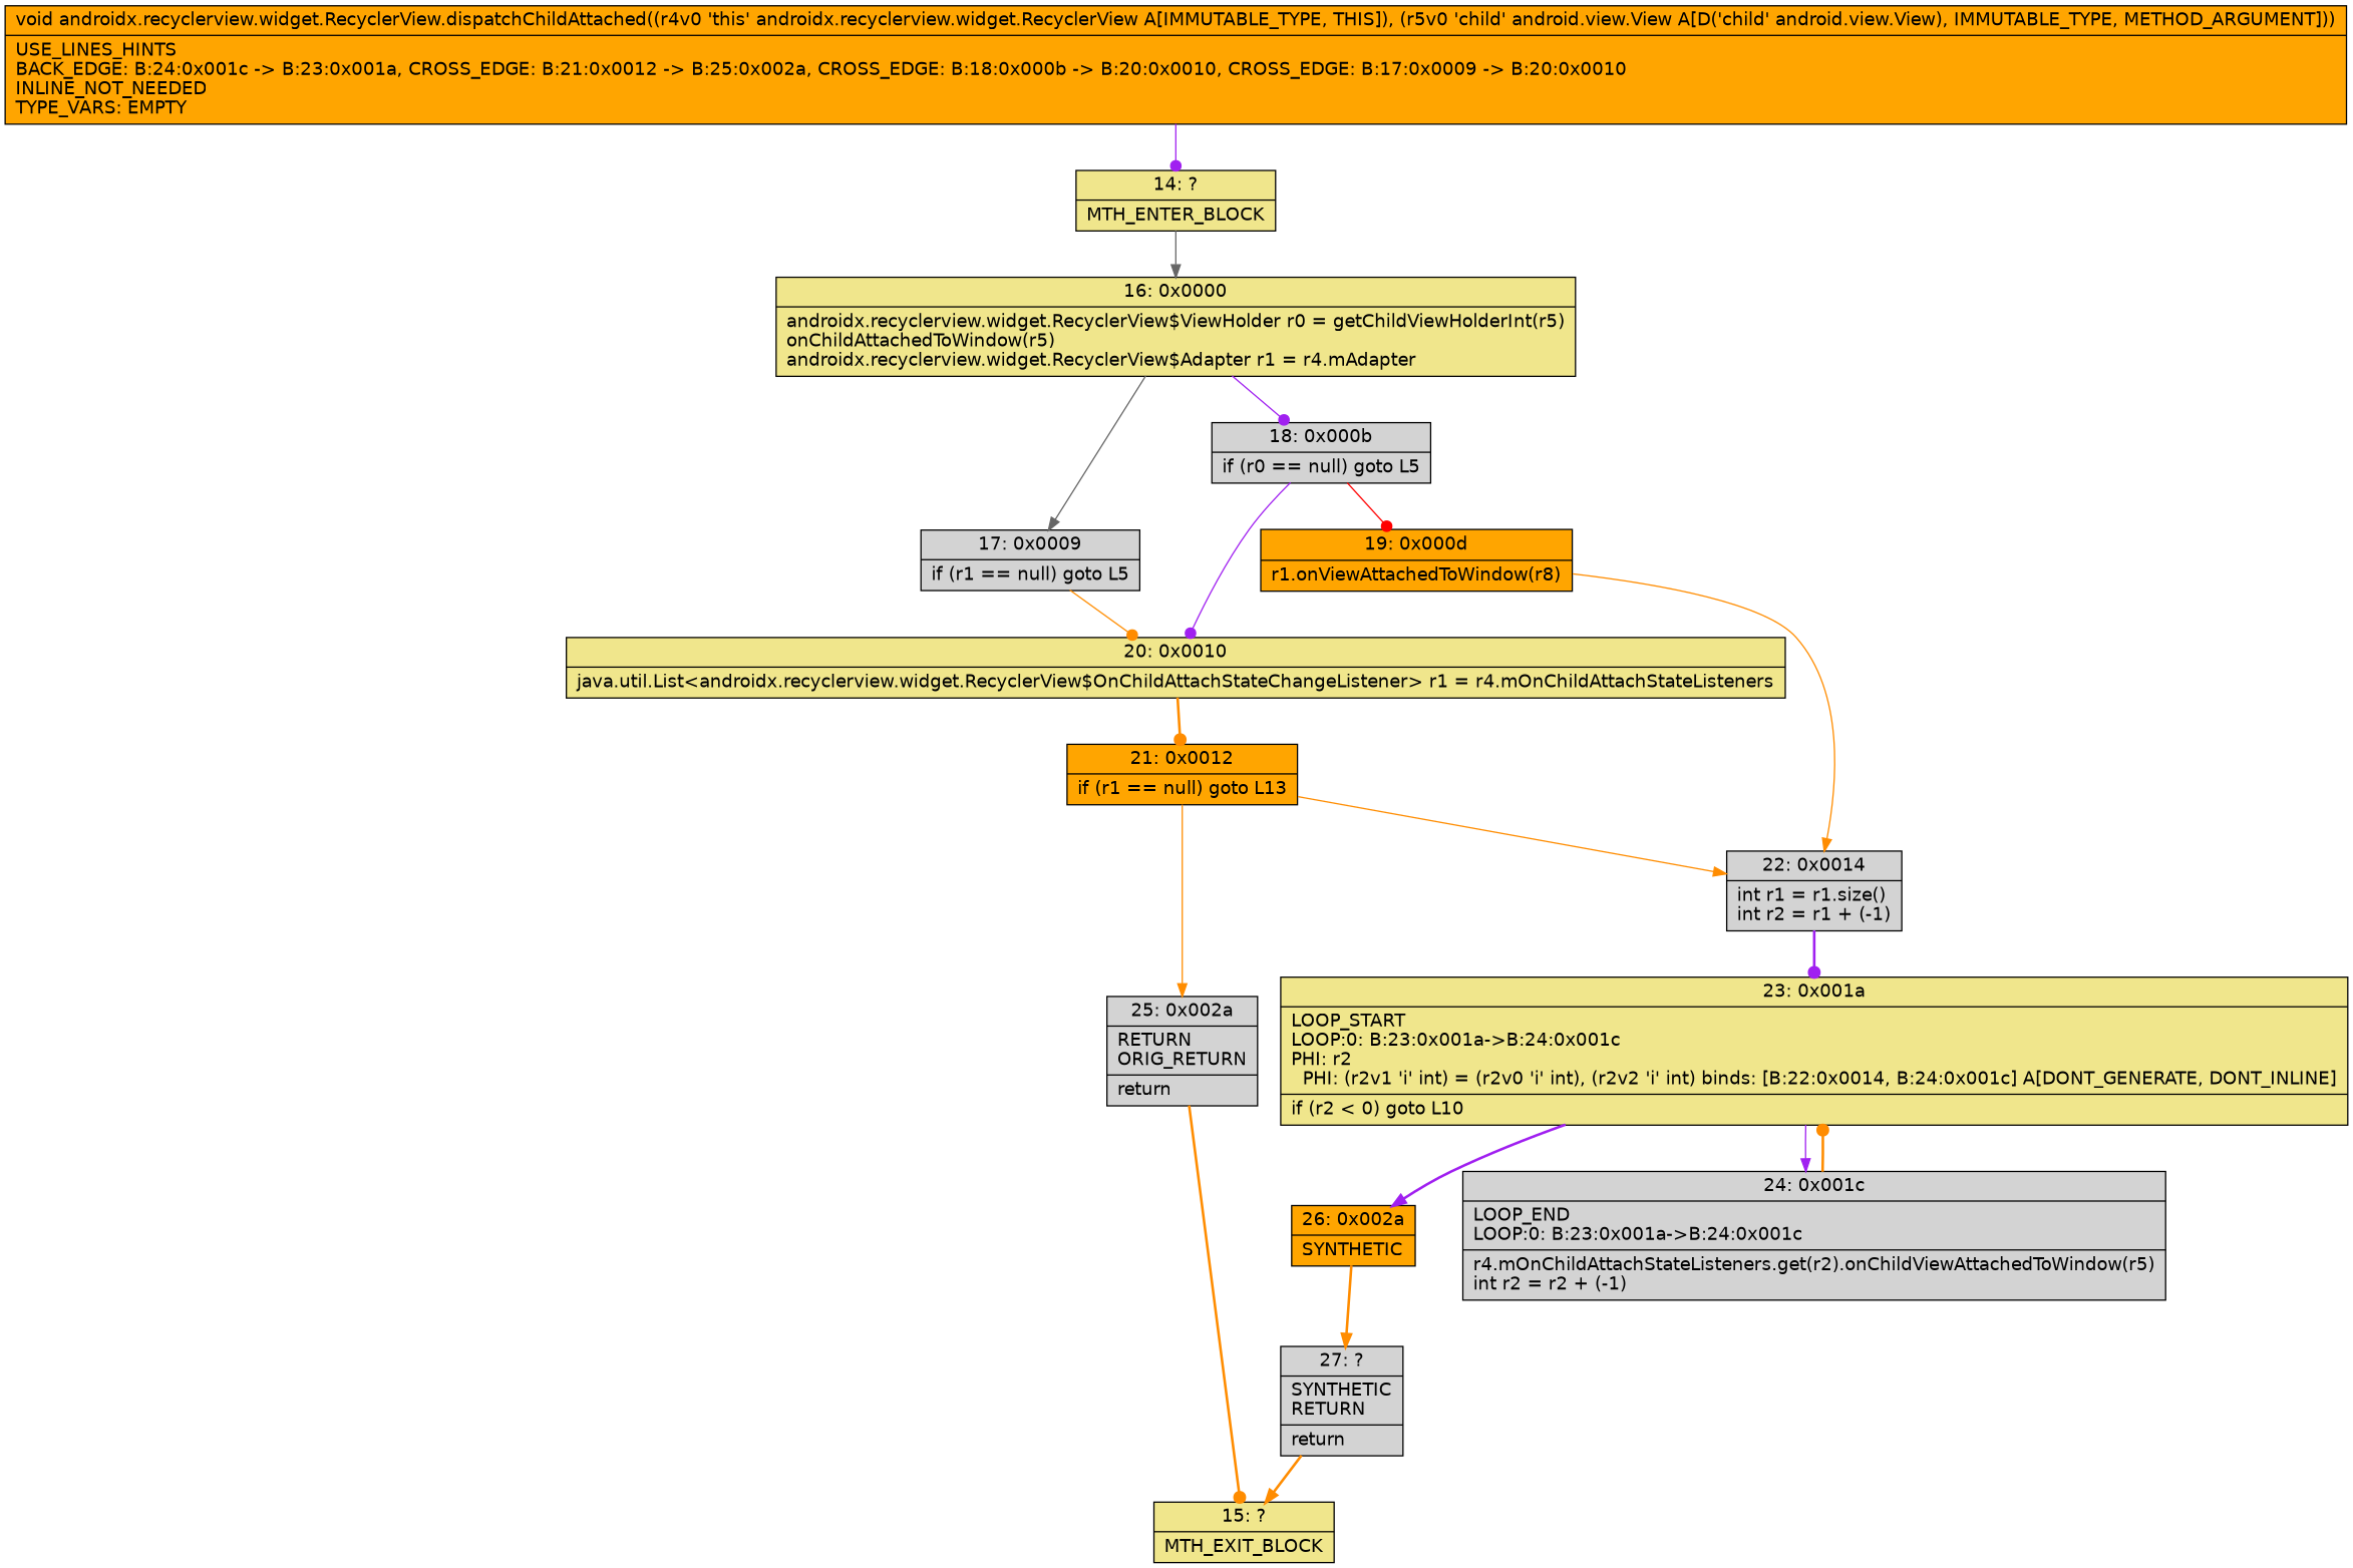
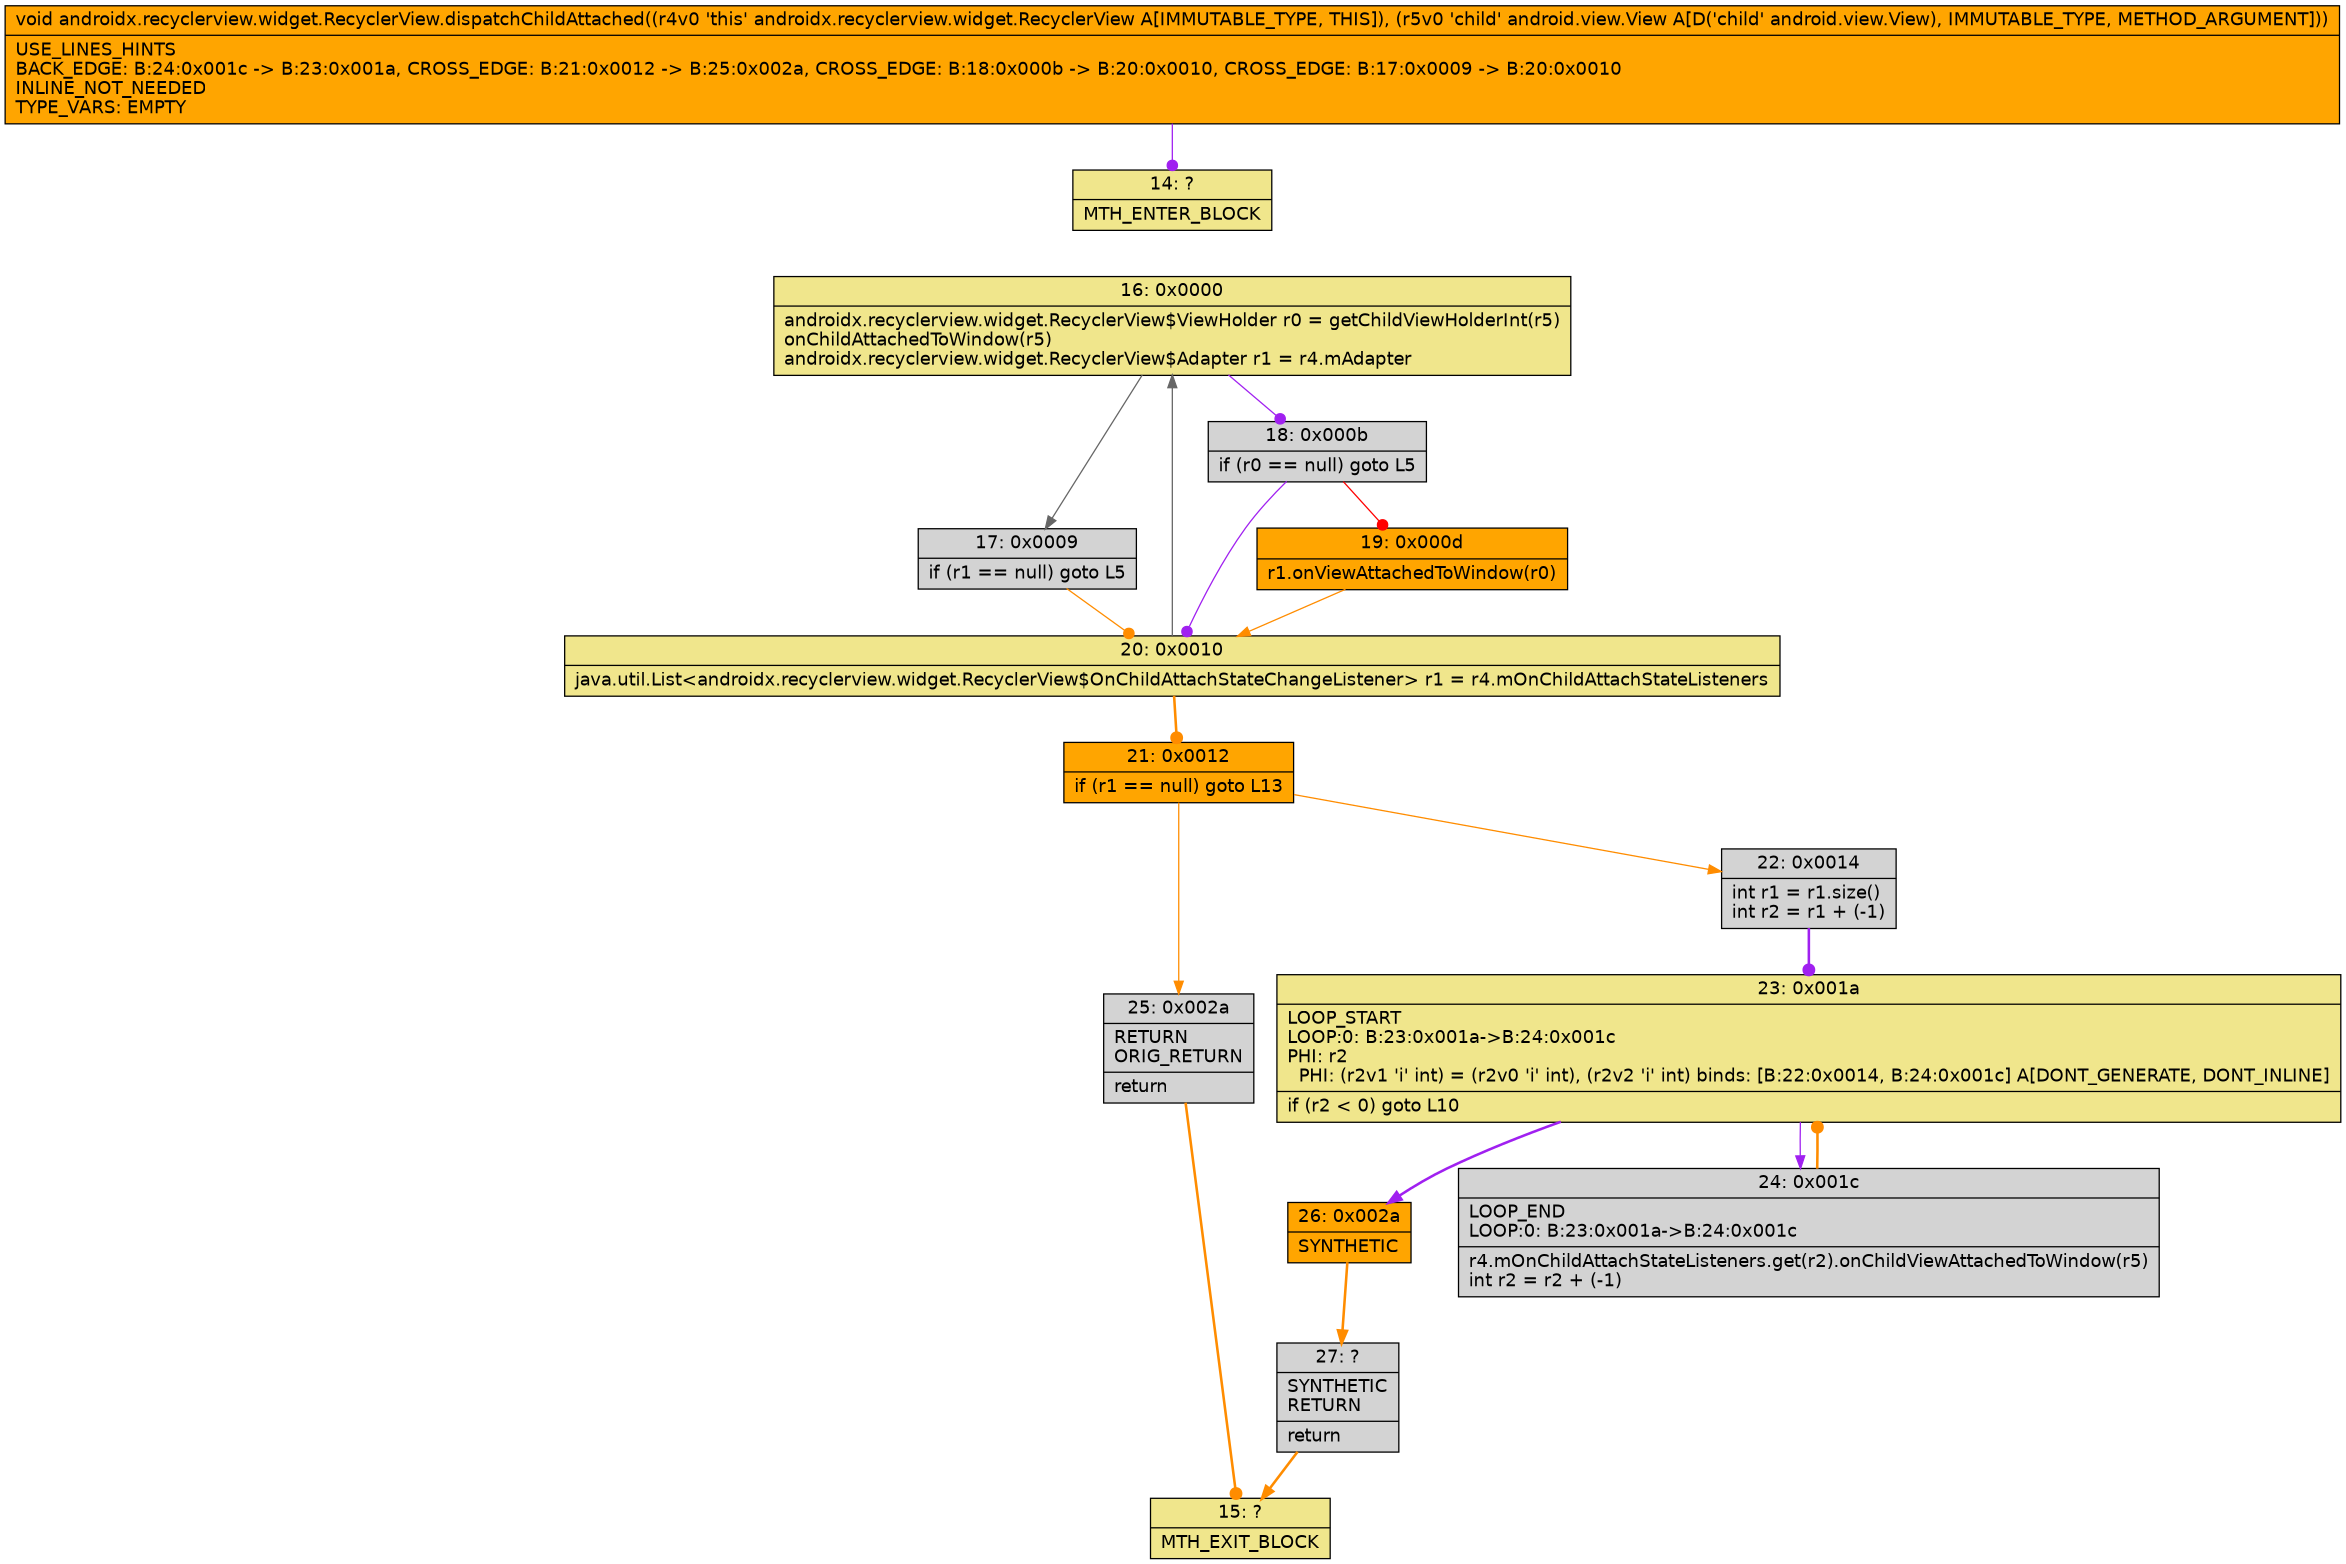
  digraph {
    fontname="DejaVu Sans"
    node [fillcolor=lightgrey fontname="DejaVu Sans" shape=record style=filled]
    edge [arrowhead=normal color=darkorange fontname="DejaVu Sans" style=solid]
    n1 [fillcolor=khaki label="{14\:\ ?|MTH_ENTER_BLOCK\l}"]
    n2 [fillcolor=khaki label="{16\:\ 0x0000|androidx.recyclerview.widget.RecyclerView$ViewHolder r0 = getChildViewHolderInt(r5)\lonChildAttachedToWindow(r5)\landroidx.recyclerview.widget.RecyclerView$Adapter r1 = r4.mAdapter\l}"]
    n3 [label="{17\:\ 0x0009|if (r1 == null) goto L5\l}"]
    n4 [label="{18\:\ 0x000b|if (r0 == null) goto L5\l}"]
    n5 [fillcolor=khaki label="{20\:\ 0x0010|java.util.List\<androidx.recyclerview.widget.RecyclerView$OnChildAttachStateChangeListener\> r1 = r4.mOnChildAttachStateListeners\l}"]
-   n6 [fillcolor=orange label="{19\:\ 0x000d|r1.onViewAttachedToWindow(r8)\l}"]
+   n6 [fillcolor=orange label="{19\:\ 0x000d|r1.onViewAttachedToWindow(r0)\l}"]
    n7 [fillcolor=orange label="{21\:\ 0x0012|if (r1 == null) goto L13\l}"]
    n8 [label="{22\:\ 0x0014|int r1 = r1.size()\lint r2 = r1 + (\-1)\l}"]
    n9 [label="{25\:\ 0x002a|RETURN\lORIG_RETURN\l|return\l}"]
    n10 [fillcolor=khaki label="{23\:\ 0x001a|LOOP_START\lLOOP:0: B:23:0x001a\-\>B:24:0x001c\lPHI: r2 \l  PHI: (r2v1 'i' int) = (r2v0 'i' int), (r2v2 'i' int) binds: [B:22:0x0014, B:24:0x001c] A[DONT_GENERATE, DONT_INLINE]\l|if (r2 \< 0) goto L10\l}"]
    n11 [fillcolor=khaki label="{15\:\ ?|MTH_EXIT_BLOCK\l}"]
    n12 [label="{24\:\ 0x001c|LOOP_END\lLOOP:0: B:23:0x001a\-\>B:24:0x001c\l|r4.mOnChildAttachStateListeners.get(r2).onChildViewAttachedToWindow(r5)\lint r2 = r2 + (\-1)\l}"]
    n13 [fillcolor=orange label="{26\:\ 0x002a|SYNTHETIC\l}"]
    n14 [label="{27\:\ ?|SYNTHETIC\lRETURN\l|return\l}"]
    n15 [fillcolor=orange label="{void androidx.recyclerview.widget.RecyclerView.dispatchChildAttached((r4v0 'this' androidx.recyclerview.widget.RecyclerView A[IMMUTABLE_TYPE, THIS]), (r5v0 'child' android.view.View A[D('child' android.view.View), IMMUTABLE_TYPE, METHOD_ARGUMENT]))  | USE_LINES_HINTS\lBACK_EDGE: B:24:0x001c \-\> B:23:0x001a, CROSS_EDGE: B:21:0x0012 \-\> B:25:0x002a, CROSS_EDGE: B:18:0x000b \-\> B:20:0x0010, CROSS_EDGE: B:17:0x0009 \-\> B:20:0x0010\lINLINE_NOT_NEEDED\lTYPE_VARS: EMPTY\l}"]
-   n1 -> n2 [color=gray40]
+   n5 -> n2 [color=gray40]
    n2 -> n3 [color=gray40]
    n2 -> n4 [arrowhead=dot color=purple]
    n3 -> n5 [arrowhead=dot]
    n4 -> n5 [arrowhead=dot color=purple]
    n4 -> n6 [arrowhead=dot color=red]
    n5 -> n7 [arrowhead=dot style=bold]
-   n6 -> n8
+   n6 -> n5
    n7 -> n8
    n7 -> n9
    n8 -> n10 [arrowhead=dot color=purple style=bold]
    n9 -> n11 [arrowhead=dot style=bold]
    n10 -> n12 [color=purple]
    n10 -> n13 [color=purple style=bold]
    n12 -> n10 [arrowhead=dot style=bold]
    n13 -> n14 [style=bold]
    n14 -> n11 [style=bold]
    n15 -> n1 [arrowhead=dot color=purple]
  }
